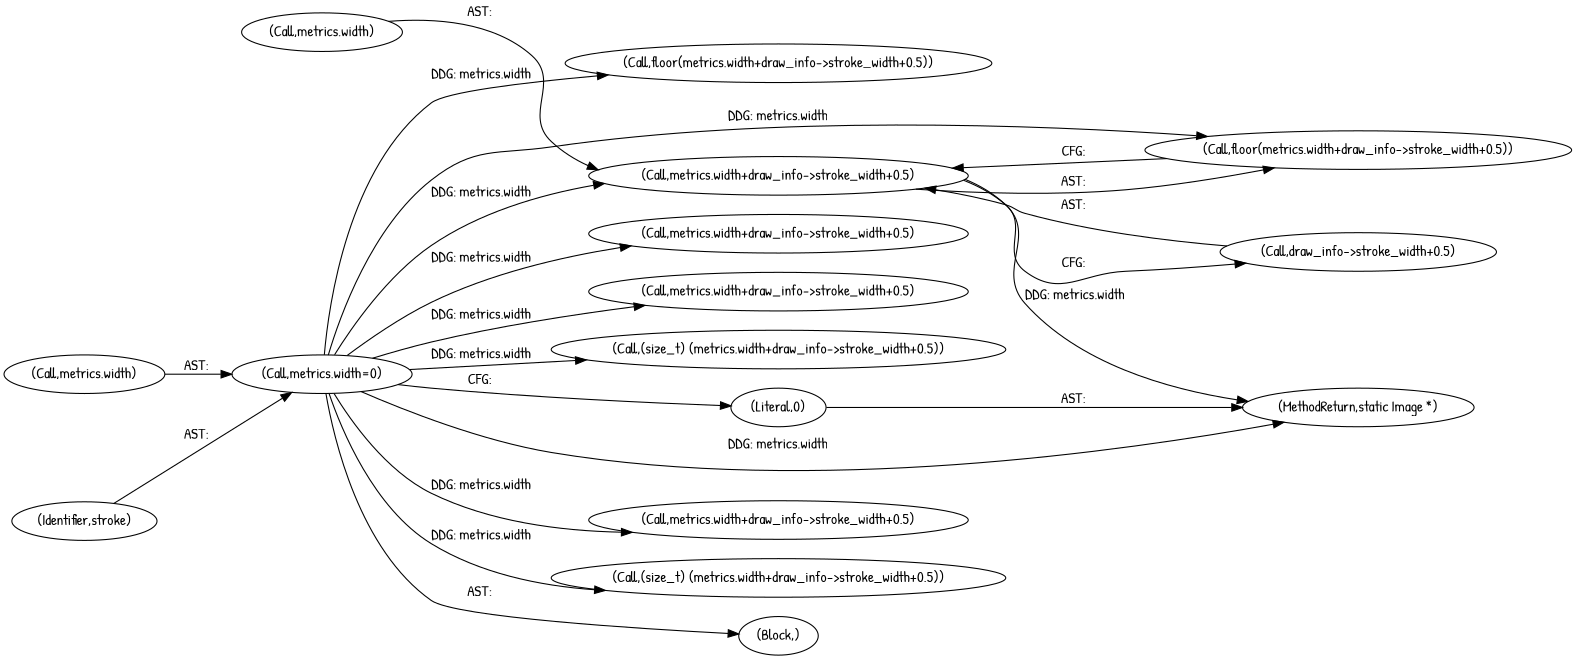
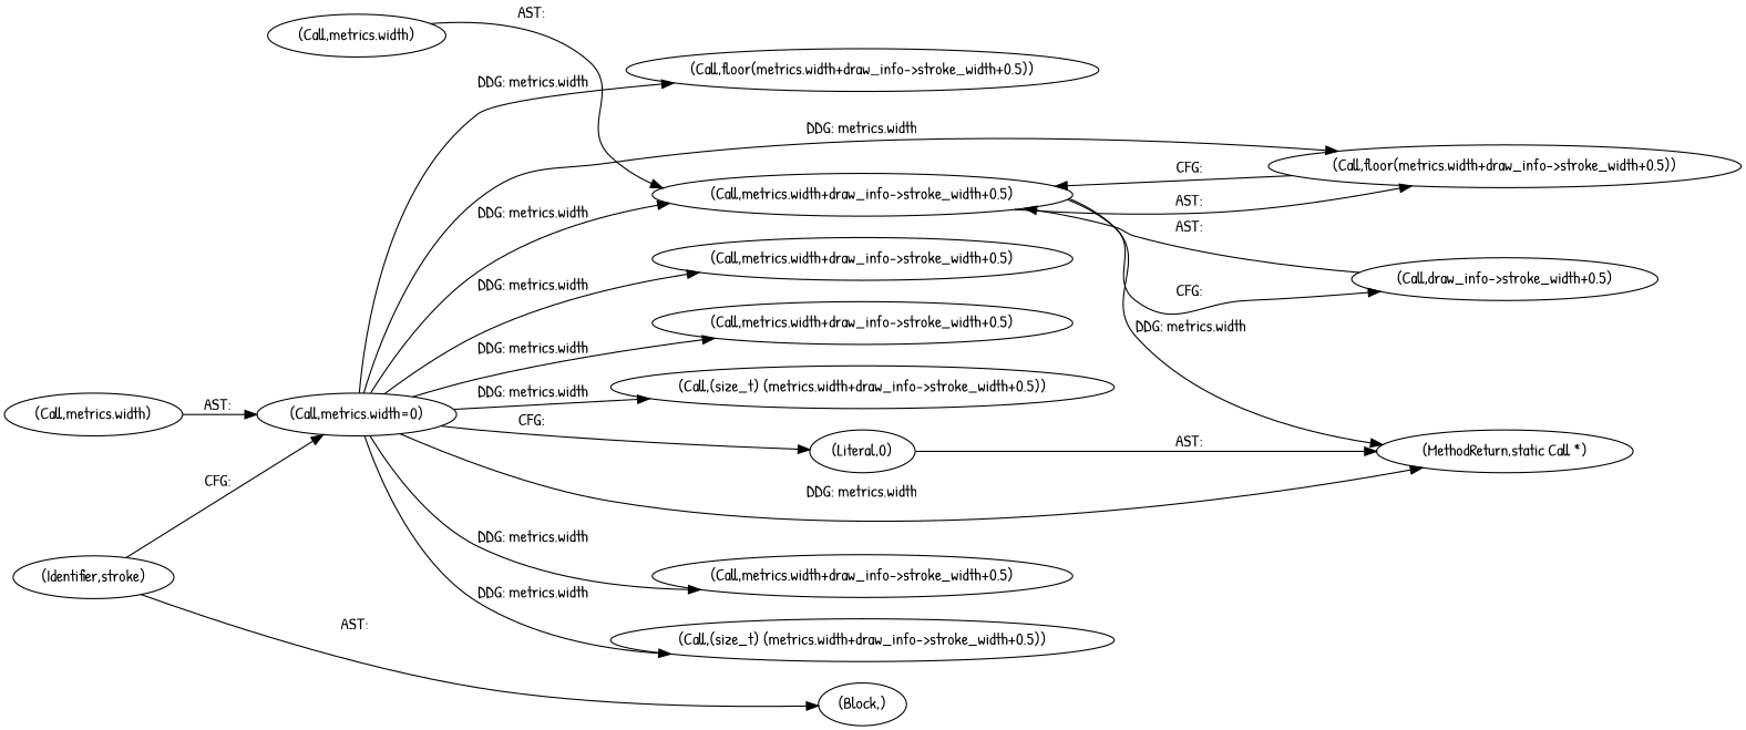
  digraph {
    fontname="Patrick Hand"
    rankdir=LR
    node [fontname="Patrick Hand"]
    edge [fontname="Patrick Hand"]
    n1 [label="(Call,metrics.width+draw_info->stroke_width+0.5)"]
    n2 [label="(Call,floor(metrics.width+draw_info->stroke_width+0.5))"]
-   n3 [label="(MethodReturn,static Image *)"]
+   n3 [label="(MethodReturn,static Call *)"]
    n4 [label="(Call,draw_info->stroke_width+0.5)"]
    n5 [label="(Call,metrics.width=0)"]
    n6 [label="(Call,metrics.width+draw_info->stroke_width+0.5)"]
    n7 [label="(Call,(size_t) (metrics.width+draw_info->stroke_width+0.5))"]
    n8 [label="(Call,floor(metrics.width+draw_info->stroke_width+0.5))"]
    n9 [label="(Call,metrics.width+draw_info->stroke_width+0.5)"]
    n10 [label="(Call,metrics.width+draw_info->stroke_width+0.5)"]
    n11 [label="(Call,(size_t) (metrics.width+draw_info->stroke_width+0.5))"]
    n12 [label="(Literal,0)"]
    n13 [label="(Block,)"]
    n14 [label="(Identifier,stroke)"]
    n15 [label="(Call,metrics.width)"]
    n16 [label="(Call,metrics.width)"]
    n1 -> n2 [label="AST: "]
    n1 -> n3 [label="DDG: metrics.width"]
    n1 -> n4 [label="CFG: "]
    n2 -> n1 [label="CFG: "]
    n4 -> n1 [label="AST: "]
    n5 -> n1 [label="DDG: metrics.width"]
    n5 -> n2 [label="DDG: metrics.width"]
    n5 -> n3 [label="DDG: metrics.width"]
    n5 -> n6 [label="DDG: metrics.width"]
    n5 -> n7 [label="DDG: metrics.width"]
    n5 -> n8 [label="DDG: metrics.width"]
    n5 -> n9 [label="DDG: metrics.width"]
    n5 -> n10 [label="DDG: metrics.width"]
    n5 -> n11 [label="DDG: metrics.width"]
    n5 -> n12 [label="CFG: "]
-   n5 -> n13 [label="AST: "]
+   n14 -> n13 [label="AST: "]
    n12 -> n3 [label="AST: "]
-   n14 -> n5 [label="AST: "]
+   n14 -> n5 [label="CFG: "]
    n15 -> n1 [label="AST: "]
    n16 -> n5 [label="AST: "]
  }
